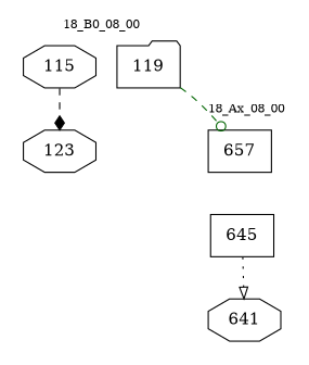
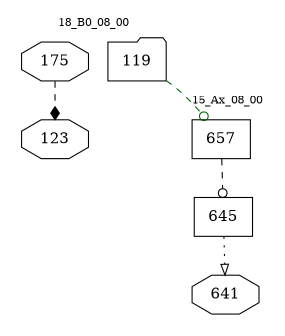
  digraph {
    node [color=black shape=octagon]
    edge [arrowhead=odot color=black style=dashed]
    n1 [label=657 shape=box]
    n2 [label=645 shape=box]
    n3 [label=641]
    n4 [label=119 shape=folder]
-   n5 [label=115]
+   n5 [label=175]
    n6 [label=123]
    subgraph cluster_1 {
      color=white
      fontsize=10
-     label="18_Ax_08_00"
+     label="15_Ax_08_00"
      n1
      n2
      n3
    }
    subgraph cluster_2 {
      color=white
      fontsize=10
      label="18_B0_08_00"
      n4
      n5
      n6
    }
+   n1 -> n2
    n2 -> n3 [arrowhead=onormal style=dotted]
    n4 -> n1 [color=darkgreen]
    n5 -> n6 [arrowhead=diamond]
  }
